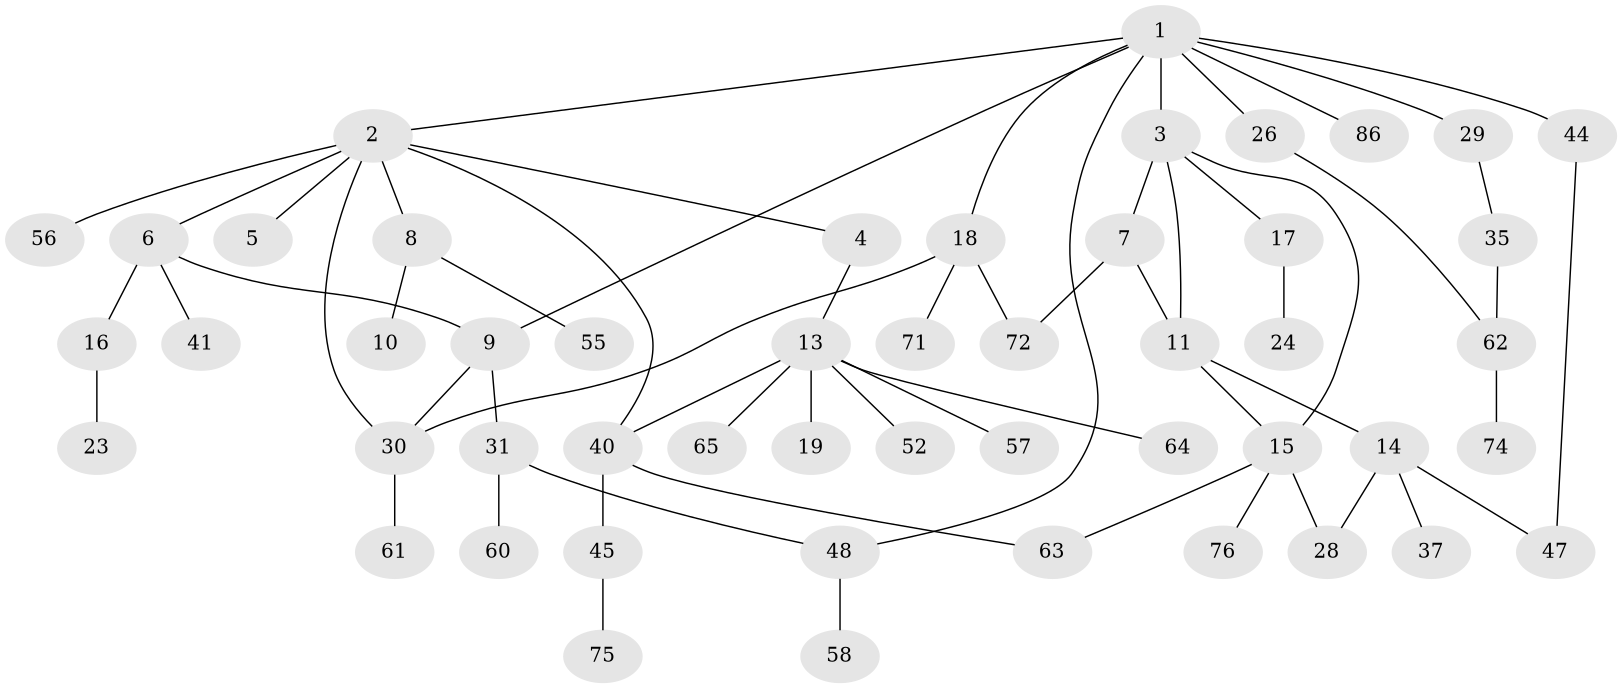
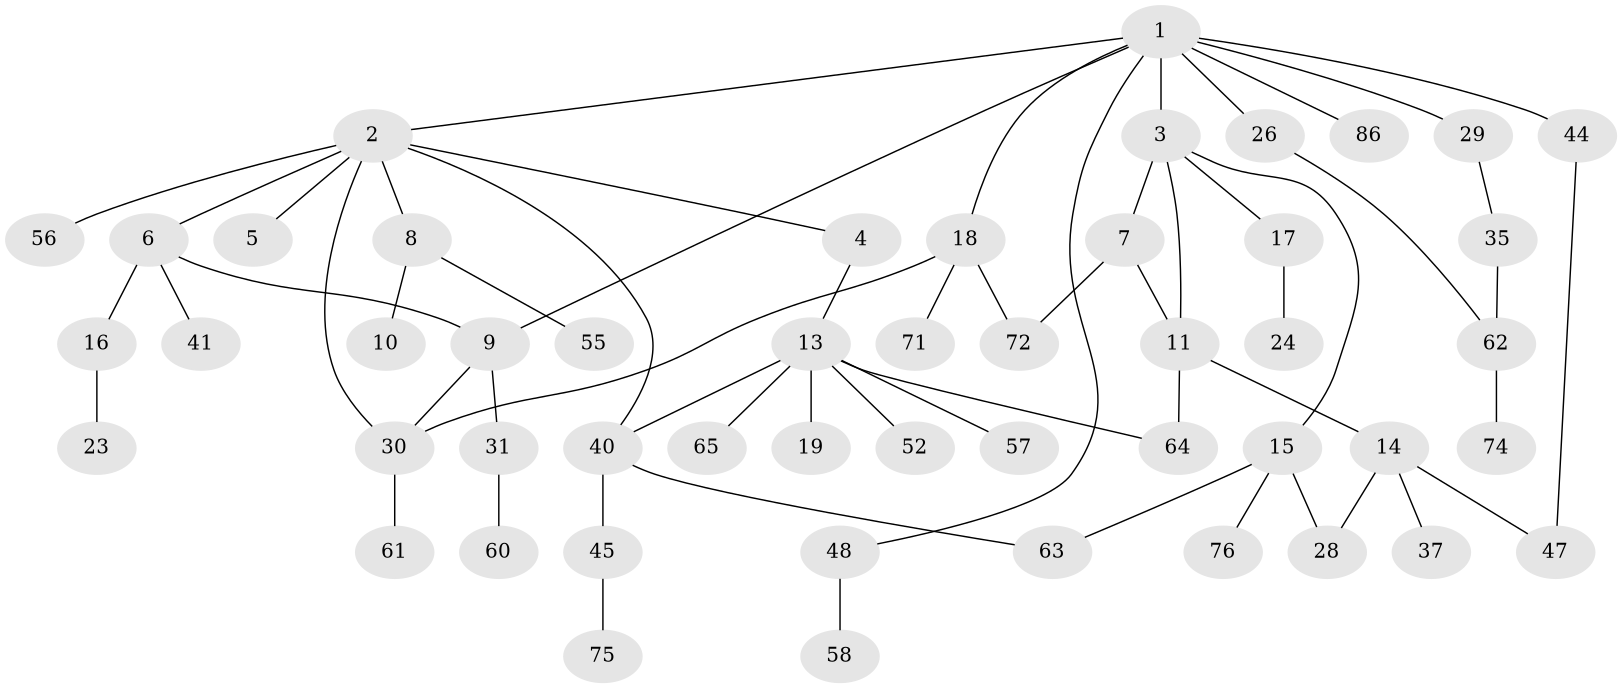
  graph {
    node [color=gray90 style=filled]
    1 [super="+12"]
    2 [super="+51"]
    3 [super="+54"]
    9 [super="+22"]
    18 [super="+42"]
    26
    29
    n8 [label=86]
    44 [super="+73"]
    48
    4 [super="+49"]
    5
    6 [super="+32"]
    8 [super="+39"]
    30 [super="+38"]
    40 [super="+66"]
    56
    7 [super="+59"]
    11 [super="+50"]
    15 [super="+67"]
    17 [super="+33"]
    31 [super="+43"]
    72
    71
    62 [super="+70"]
    n26 [label=35 super="+35"]
    47 [super="+53"]
    58
    13 [super="+21"]
    16
    41
    10 [super="+20"]
    55
    61
    63 [super="+69"]
    45 [super="+46"]
    14 [super="+27"]
    28 [super="+68"]
    76
    24 [super="+25"]
    19
    52
    57
    64
    65
    23
    60
    37
    74
    75
    1 -- 2
    1 -- 3
    1 -- 9
    1 -- 18
    1 -- 26
    1 -- 29
    1 -- n8
    1 -- 44
    1 -- 48
    2 -- 4
    2 -- 5
    2 -- 6
    2 -- 8
    2 -- 30
    2 -- 40
    2 -- 56
    3 -- 7
    3 -- 11
    3 -- 15
    3 -- 17
    9 -- 30
    9 -- 31
    18 -- 30
    18 -- 72
    18 -- 71
    26 -- 62
    29 -- n26
    44 -- 47
    48 -- 58
    4 -- 13
    6 -- 9
    6 -- 16
    6 -- 41
    8 -- 10
    8 -- 55
    30 -- 61
    40 -- 63
    40 -- 45
    7 -- 11
    7 -- 72
-   11 -- 15
+   11 -- 64
    11 -- 14
    15 -- 63
    15 -- 28
    15 -- 76
    17 -- 24
-   31 -- 48
    31 -- 60
    62 -- 74
    n26 -- 62
    13 -- 40
    13 -- 19
    13 -- 52
    13 -- 57
    13 -- 64
    13 -- 65
    16 -- 23
    45 -- 75
    14 -- 47
    14 -- 28
    14 -- 37
  }
